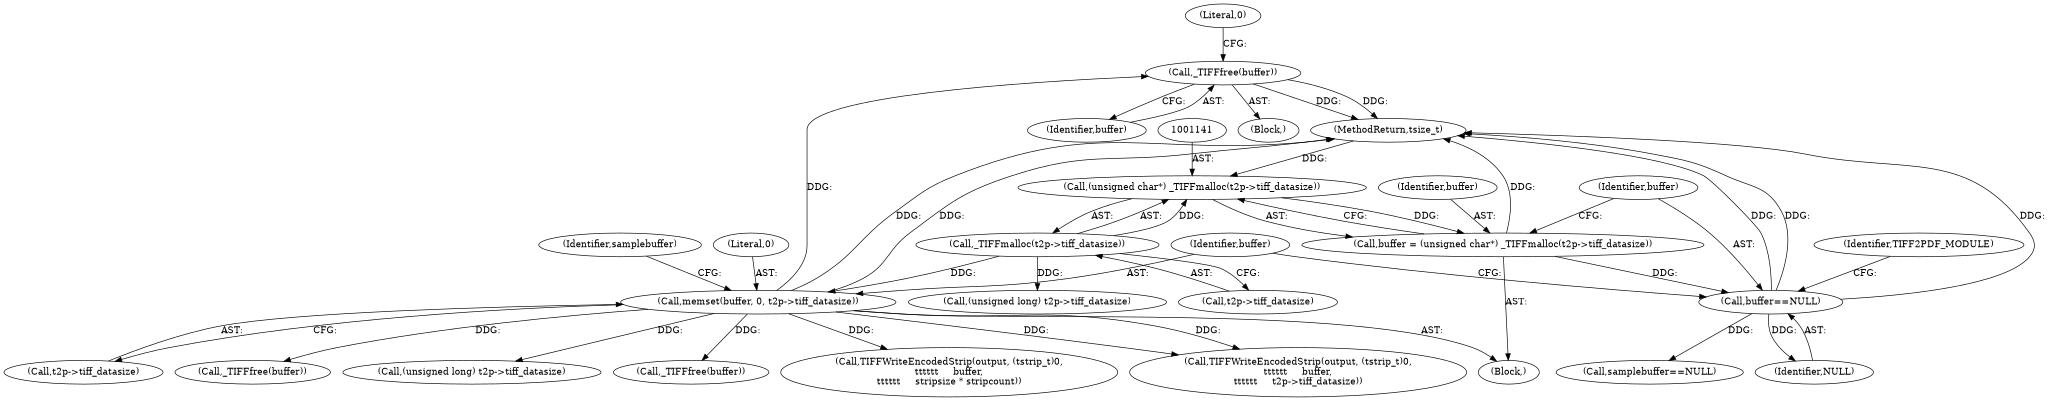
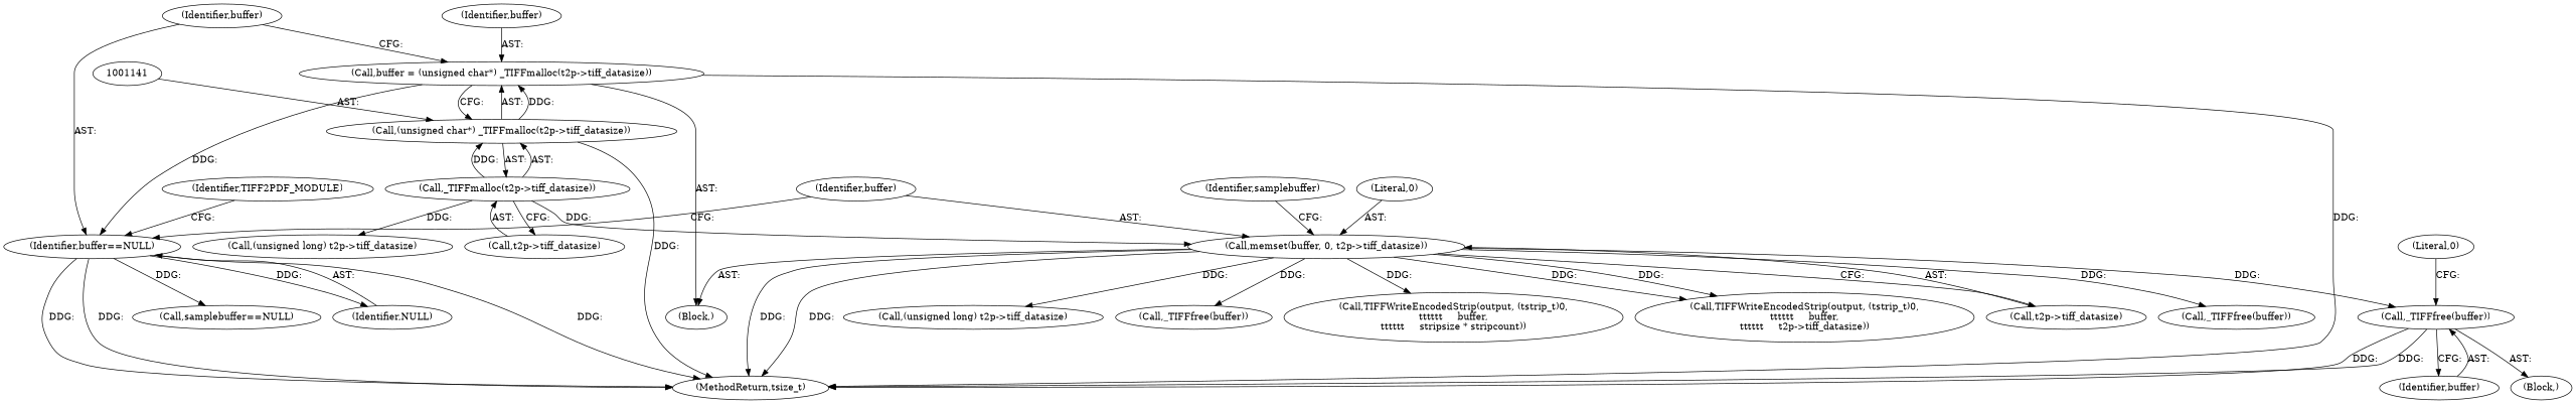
  digraph {
    fontname="DejaVu Serif"
    node [fontname="DejaVu Serif"]
    edge [fontname="DejaVu Serif"]
    n1 [label="(Call,_TIFFfree(buffer))"]
    n2 [label="(Identifier,buffer)"]
    n3 [label="(MethodReturn,tsize_t)"]
    n4 [label="(Block,)"]
    n5 [label="(Call,memset(buffer, 0, t2p->tiff_datasize))"]
    n6 [label="(Block,)"]
    n7 [label="(Call,TIFFWriteEncodedStrip(output, (tstrip_t)0,\n\t\t\t\t\t\t     buffer,\n\t\t\t\t\t\t     stripsize * stripcount))"]
    n8 [label="(Call,TIFFWriteEncodedStrip(output, (tstrip_t)0,\n\t\t\t\t\t\t     buffer,\n\t\t\t\t\t\t     t2p->tiff_datasize))"]
    n9 [label="(Call,t2p->tiff_datasize)"]
    n10 [label="(Call,_TIFFfree(buffer))"]
    n11 [label="(Call,(unsigned long) t2p->tiff_datasize)"]
    n12 [label="(Call,_TIFFfree(buffer))"]
-   n13 [label="(Call,buffer==NULL)"]
+   n13 [label="(Identifier,buffer==NULL)"]
    n14 [label="(Identifier,NULL)"]
    n15 [label="(Call,samplebuffer==NULL)"]
    n16 [label="(Call,buffer = (unsigned char*) _TIFFmalloc(t2p->tiff_datasize))"]
    n17 [label="(Call,(unsigned char*) _TIFFmalloc(t2p->tiff_datasize))"]
    n18 [label="(Call,_TIFFmalloc(t2p->tiff_datasize))"]
    n19 [label="(Call,(unsigned long) t2p->tiff_datasize)"]
    n20 [label="(Call,t2p->tiff_datasize)"]
    n21 [label="(Identifier,samplebuffer)"]
    n22 [label="(Identifier,buffer)"]
    n23 [label="(Literal,0)"]
    n24 [label="(Literal,0)"]
    n25 [label="(Identifier,buffer)"]
    n26 [label="(Identifier,TIFF2PDF_MODULE)"]
    n27 [label="(Identifier,buffer)"]
    1001141
    n1 -> n2 [label="CFG: "]
    n1 -> n3 [label="DDG: "]
    n1 -> n3 [label="DDG: "]
    n1 -> n4 [label="AST: "]
    n2 -> n1 [label="AST: "]
    n5 -> n1 [label="DDG: "]
    n5 -> n3 [label="DDG: "]
    n5 -> n3 [label="DDG: "]
    n5 -> n6 [label="AST: "]
    n5 -> n7 [label="DDG: "]
    n5 -> n8 [label="DDG: "]
    n5 -> n8 [label="DDG: "]
    n5 -> n9 [label="CFG: "]
    n5 -> n10 [label="DDG: "]
    n5 -> n11 [label="DDG: "]
    n5 -> n12 [label="DDG: "]
    n9 -> n5 [label="AST: "]
    n13 -> n3 [label="DDG: "]
    n13 -> n3 [label="DDG: "]
    n13 -> n3 [label="DDG: "]
    n13 -> n14 [label="DDG: "]
    n13 -> n15 [label="DDG: "]
    n14 -> n13 [label="AST: "]
    n16 -> n3 [label="DDG: "]
    n16 -> n6 [label="AST: "]
    n16 -> n13 [label="DDG: "]
    n16 -> n17 [label="CFG: "]
-   n3 -> n17 [label="DDG: "]
+   n17 -> n3 [label="DDG: "]
    n17 -> n16 [label="AST: "]
    n17 -> n16 [label="DDG: "]
    n17 -> n18 [label="AST: "]
    n18 -> n5 [label="DDG: "]
    n18 -> n17 [label="AST: "]
    n18 -> n17 [label="DDG: "]
    n18 -> n19 [label="DDG: "]
    n18 -> n20 [label="CFG: "]
    n20 -> n18 [label="AST: "]
    n21 -> n5 [label="CFG: "]
    n22 -> n16 [label="AST: "]
    n23 -> n5 [label="AST: "]
    n24 -> n1 [label="CFG: "]
    n25 -> n13 [label="AST: "]
    n25 -> n16 [label="CFG: "]
    n26 -> n13 [label="CFG: "]
    n27 -> n5 [label="AST: "]
    n27 -> n13 [label="CFG: "]
    1001141 -> n17 [label="AST: "]
  }
